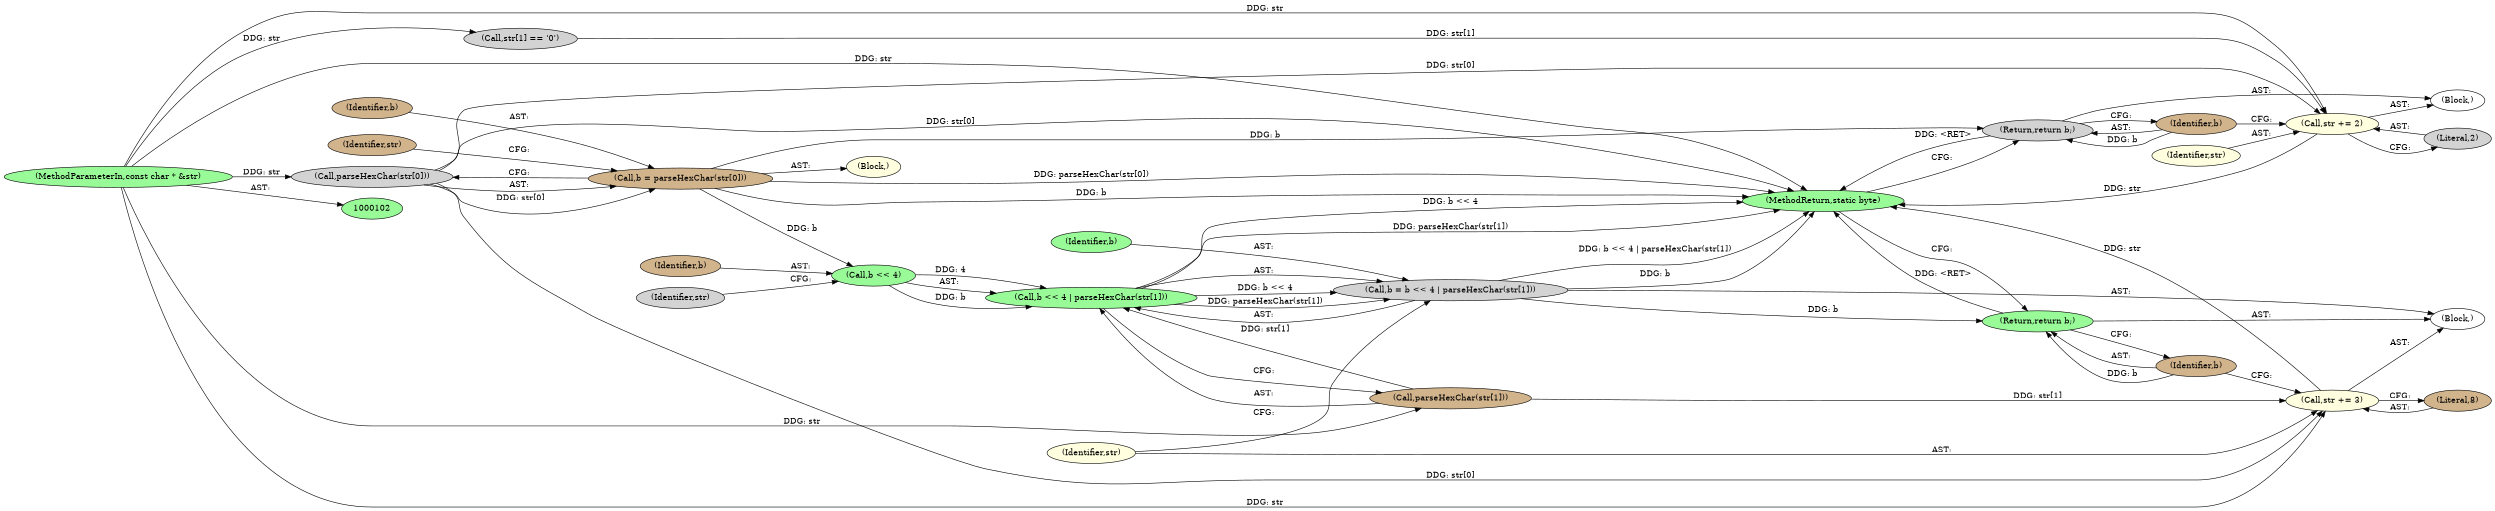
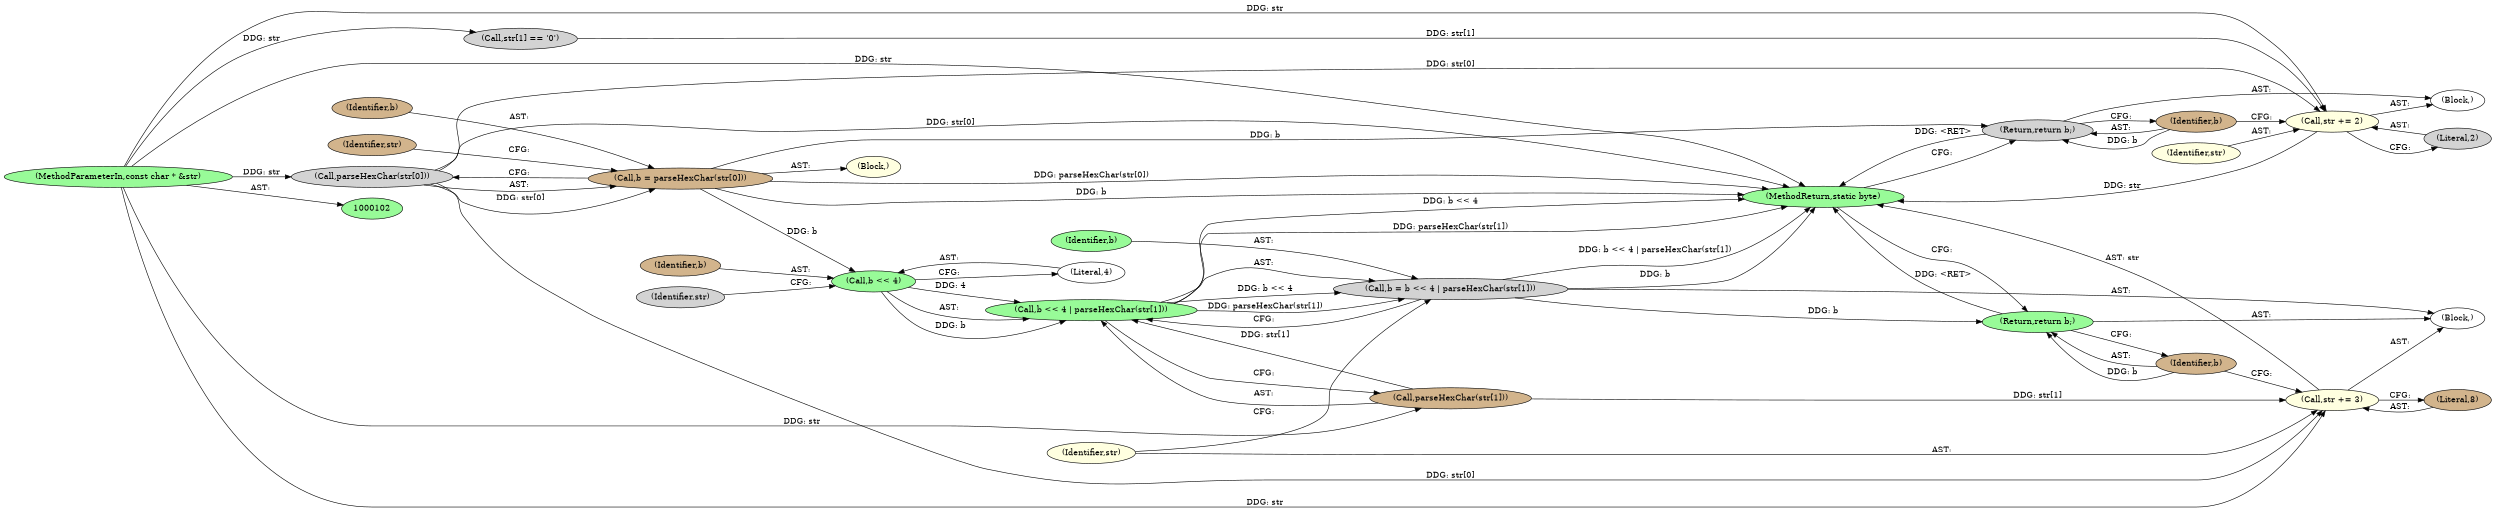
  digraph {
    rankdir=LR
    node [fillcolor=tan style=filled]
    n1 [fillcolor=lightgrey label="(Call,parseHexChar(str[0]))"]
    n2 [label="(Call,b = parseHexChar(str[0]))"]
    n3 [fillcolor=lightyellow label="(Call,str += 2)"]
    n4 [fillcolor=lightyellow label="(Call,str += 3)"]
    n5 [fillcolor=palegreen label="(MethodReturn,static byte)"]
    n6 [fillcolor=lightgrey label="(Return,return b;)"]
    n7 [fillcolor=palegreen label="(Call,b << 4)"]
    n8 [fillcolor=lightyellow label="(Block,)"]
    n9 [fillcolor=white label="(Block,)"]
    n10 [fillcolor=lightgrey label="(Literal,2)"]
    n11 [fillcolor=white label="(Block,)"]
    n12 [label="(Literal,8)"]
    n13 [fillcolor=palegreen label="(Return,return b;)"]
    n14 [fillcolor=palegreen label="(MethodParameterIn,const char * &str)"]
    n15 [fillcolor=lightgrey label="(Call,str[1] == '\0')"]
    n16 [label="(Call,parseHexChar(str[1]))"]
    n17 [fillcolor=palegreen label=1000102]
    n18 [fillcolor=palegreen label="(Call,b << 4 | parseHexChar(str[1]))"]
    n19 [label="(Identifier,b)"]
+   n20 [fillcolor=white label="(Literal,4)"]
    n21 [fillcolor=lightgrey label="(Call,b = b << 4 | parseHexChar(str[1]))"]
    n22 [label="(Identifier,b)"]
    n23 [label="(Identifier,b)"]
    n24 [label="(Identifier,str)"]
    n25 [fillcolor=palegreen label="(Identifier,b)"]
    n26 [fillcolor=lightyellow label="(Identifier,str)"]
    n27 [fillcolor=lightyellow label="(Identifier,str)"]
    n28 [fillcolor=lightgrey label="(Identifier,str)"]
    n29 [label="(Identifier,b)"]
    n1 -> n2 [label="AST: "]
    n1 -> n2 [label="DDG: str[0]"]
    n1 -> n3 [label="DDG: str[0]"]
    n1 -> n4 [label="DDG: str[0]"]
    n1 -> n5 [label="DDG: str[0]"]
    n2 -> n1 [label="CFG: "]
    n2 -> n5 [label="DDG: b"]
    n2 -> n5 [label="DDG: parseHexChar(str[0])"]
    n2 -> n6 [label="DDG: b"]
    n2 -> n7 [label="DDG: b"]
    n2 -> n8 [label="AST: "]
    n3 -> n5 [label="DDG: str"]
    n3 -> n9 [label="AST: "]
    n3 -> n10 [label="CFG: "]
-   n4 -> n5 [label="DDG: str"]
+   n4 -> n5 [label="AST: str"]
    n4 -> n11 [label="AST: "]
    n4 -> n12 [label="CFG: "]
    n5 -> n6 [label="CFG: "]
    n5 -> n13 [label="CFG: "]
    n6 -> n5 [label="DDG: <RET>"]
    n6 -> n9 [label="AST: "]
    n6 -> n19 [label="CFG: "]
    n7 -> n18 [label="AST: "]
    n7 -> n18 [label="DDG: b"]
    n7 -> n18 [label="DDG: 4"]
+   n7 -> n20 [label="CFG: "]
    n10 -> n3 [label="AST: "]
    n12 -> n4 [label="AST: "]
    n13 -> n5 [label="DDG: <RET>"]
    n13 -> n11 [label="AST: "]
    n13 -> n22 [label="CFG: "]
    n14 -> n1 [label="DDG: str"]
    n14 -> n3 [label="DDG: str"]
    n14 -> n4 [label="DDG: str"]
    n14 -> n5 [label="DDG: str"]
    n14 -> n15 [label="DDG: str"]
    n14 -> n16 [label="DDG: str"]
    n14 -> n17 [label="AST: "]
    n15 -> n3 [label="DDG: str[1]"]
    n16 -> n4 [label="DDG: str[1]"]
    n16 -> n18 [label="AST: "]
    n16 -> n18 [label="DDG: str[1]"]
    n18 -> n5 [label="DDG: parseHexChar(str[1])"]
    n18 -> n5 [label="DDG: b << 4"]
    n18 -> n16 [label="CFG: "]
    n18 -> n21 [label="AST: "]
    n18 -> n21 [label="DDG: b << 4"]
    n18 -> n21 [label="DDG: parseHexChar(str[1])"]
    n19 -> n3 [label="CFG: "]
    n19 -> n6 [label="AST: "]
    n19 -> n6 [label="DDG: b"]
+   n20 -> n7 [label="AST: "]
    n21 -> n5 [label="DDG: b << 4 | parseHexChar(str[1])"]
    n21 -> n5 [label="DDG: b"]
    n21 -> n11 [label="AST: "]
    n21 -> n13 [label="DDG: b"]
-   n21 -> n18 [label="AST: "]
+   n21 -> n18 [label="CFG: "]
    n22 -> n4 [label="CFG: "]
    n22 -> n13 [label="AST: "]
    n22 -> n13 [label="DDG: b"]
    n23 -> n2 [label="AST: "]
    n24 -> n2 [label="CFG: "]
    n25 -> n21 [label="AST: "]
    n26 -> n3 [label="AST: "]
    n27 -> n4 [label="AST: "]
    n27 -> n21 [label="CFG: "]
    n28 -> n7 [label="CFG: "]
    n29 -> n7 [label="AST: "]
  }
